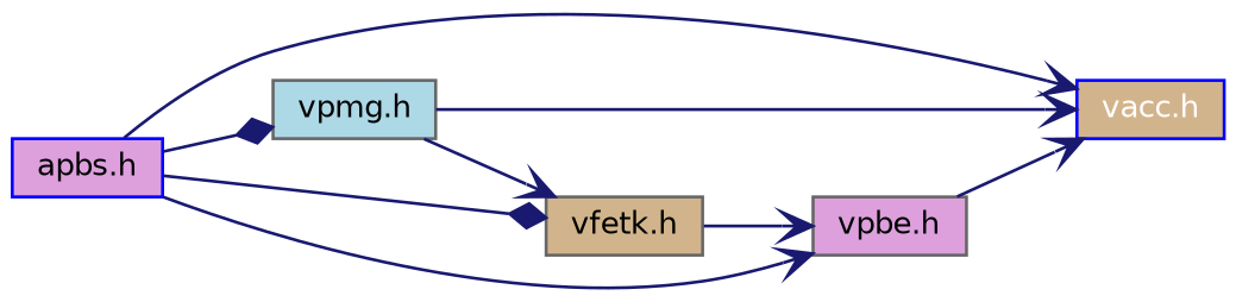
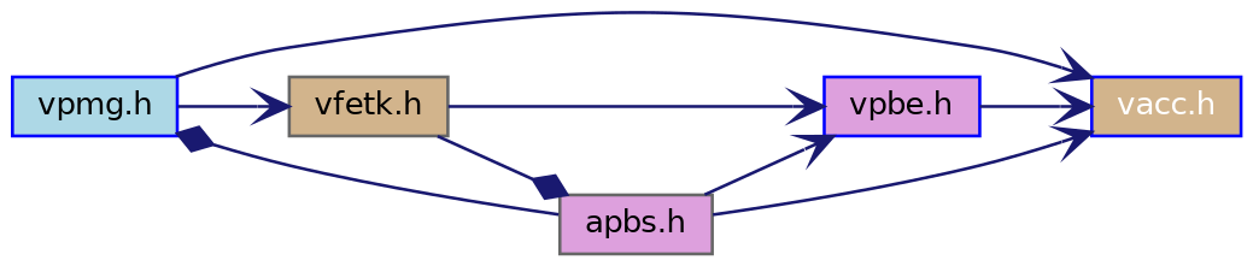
  digraph {
    rankdir=LR
    node [color=gray40 fillcolor=tan fontname=Helvetica fontsize=10 shape=box style=filled]
    edge [arrowhead=vee color=midnightblue fontname=Helvetica fontsize=10 style=solid]
    n1 [color=blue fontcolor=white height=0.2 label="vacc.h" width=0.4]
-   n2 [fillcolor=lightblue height=0.2 label="vpmg.h" width=0.4]
+   n2 [color=blue fillcolor=lightblue height=0.2 label="vpmg.h" width=0.4]
    n3 [height=0.2 label="vfetk.h" width=0.4]
-   n4 [fillcolor=plum height=0.2 label="vpbe.h" width=0.4]
-   n5 [color=blue fillcolor=plum height=0.2 label="apbs.h" width=0.4]
+   n4 [color=blue fillcolor=plum height=0.2 label="vpbe.h" width=0.4]
+   n5 [fillcolor=plum height=0.2 label="apbs.h" width=0.4]
    n2 -> n1
    n2 -> n3
    n3 -> n4
    n4 -> n1
    n5 -> n1
    n5 -> n2 [arrowhead=diamond]
-   n5 -> n3 [arrowhead=diamond]
+   n3 -> n5 [arrowhead=diamond]
    n5 -> n4
  }
